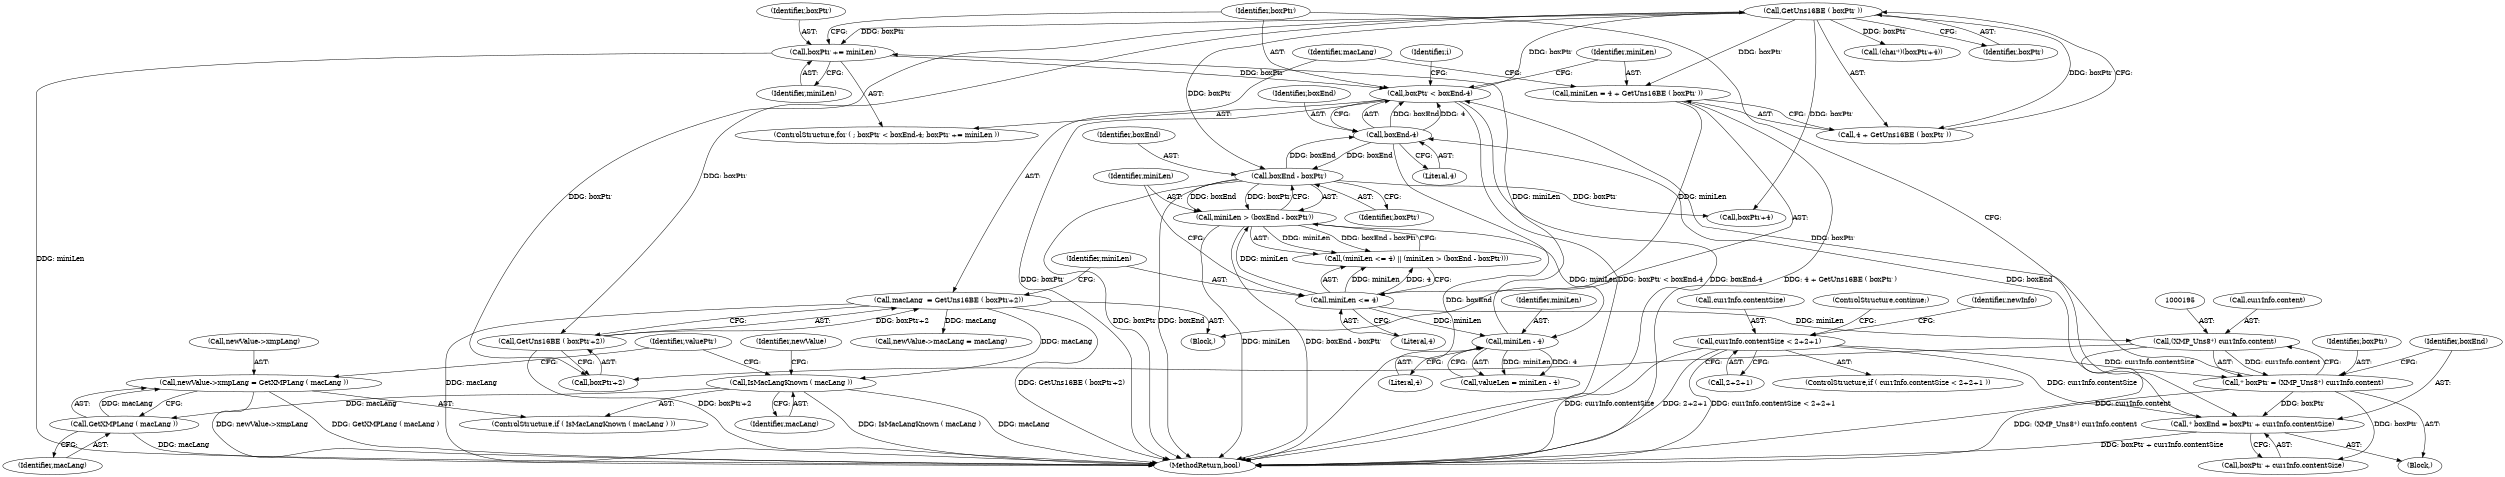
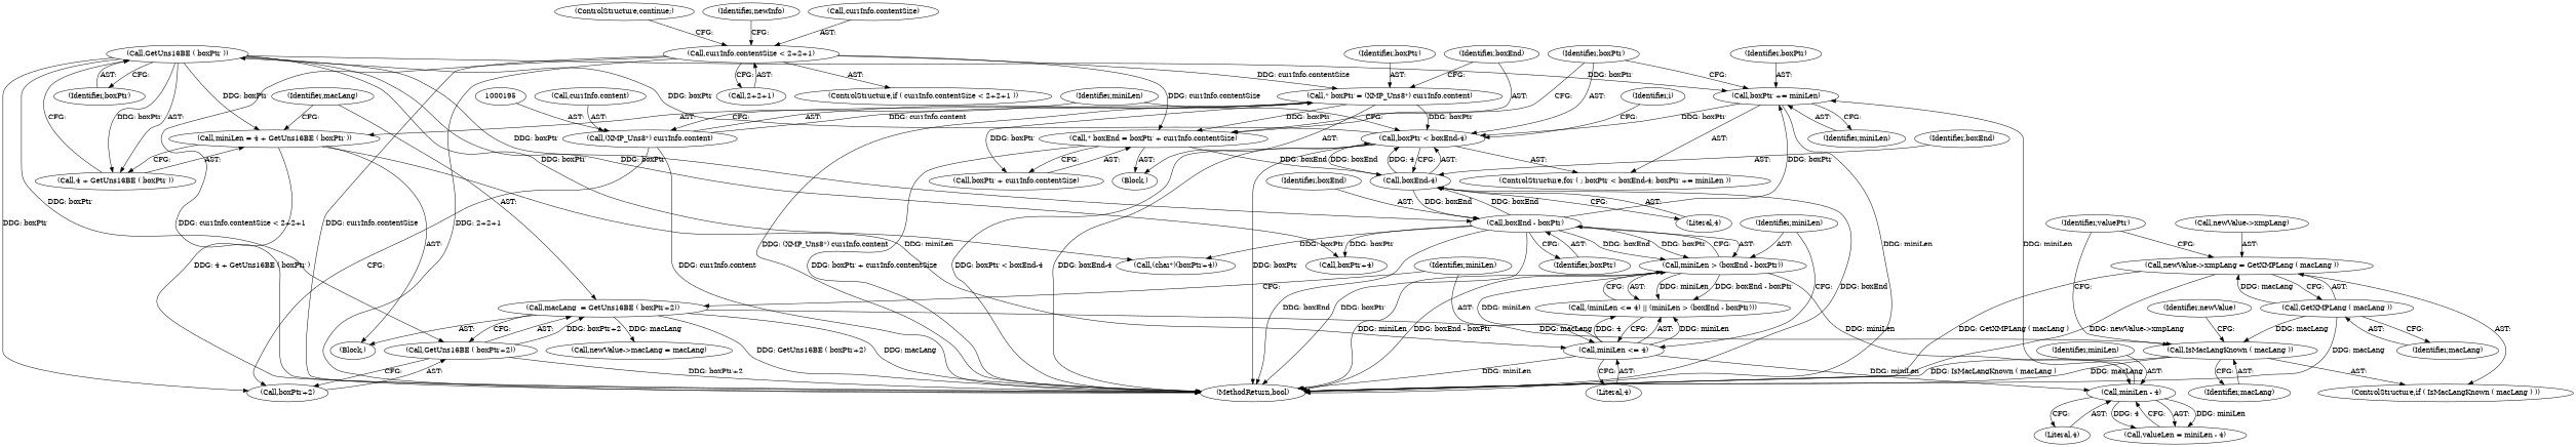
  digraph {
    n1 [label="(Call,newValue->xmpLang = GetXMPLang ( macLang ))"]
    n2 [label="(Call,GetXMPLang ( macLang ))"]
    n3 [label="(ControlStructure,if ( IsMacLangKnown ( macLang ) ))"]
    n4 [label="(MethodReturn,bool)"]
    n5 [label="(Identifier,macLang)"]
    n6 [label="(Call,IsMacLangKnown ( macLang ))"]
    n7 [label="(Identifier,macLang)"]
    n8 [label="(Call,macLang  = GetUns16BE ( boxPtr+2))"]
    n9 [label="(Call,GetUns16BE ( boxPtr+2))"]
    n10 [label="(Block,)"]
    n11 [label="(Call,newValue->macLang = macLang)"]
    n12 [label="(Call,boxPtr+2)"]
    n13 [label="(Call,GetUns16BE ( boxPtr ))"]
    n14 [label="(Call,boxPtr += miniLen)"]
    n15 [label="(Call,miniLen = 4 + GetUns16BE ( boxPtr ))"]
    n16 [label="(Call,boxEnd - boxPtr)"]
    n17 [label="(Call,(char*)(boxPtr+4))"]
    n18 [label="(Identifier,boxPtr)"]
    n19 [label="(Call,4 + GetUns16BE ( boxPtr ))"]
    n20 [label="(Call,boxPtr+4)"]
    n21 [label="(Call,boxPtr < boxEnd-4)"]
    n22 [label="(ControlStructure,for ( ; boxPtr < boxEnd-4; boxPtr += miniLen ))"]
    n23 [label="(Identifier,miniLen)"]
    n24 [label="(Call,miniLen <= 4)"]
    n25 [label="(Call,boxEnd-4)"]
    n26 [label="(Call,miniLen > (boxEnd - boxPtr))"]
    n27 [label="(Identifier,boxPtr)"]
    n28 [label="(Literal,4)"]
    n29 [label="(Call,miniLen - 4)"]
    n30 [label="(Literal,4)"]
    n31 [label="(Call,valueLen = miniLen - 4)"]
    n32 [label="(Call,(miniLen <= 4) || (miniLen > (boxEnd - boxPtr)))"]
    n33 [label="(Literal,4)"]
    n34 [label="(Call,* boxEnd = boxPtr + currInfo.contentSize)"]
    n35 [label="(Call,boxPtr + currInfo.contentSize)"]
    n36 [label="(Block,)"]
    n37 [label="(Call,* boxPtr = (XMP_Uns8*) currInfo.content)"]
    n38 [label="(Call,(XMP_Uns8*) currInfo.content)"]
    n39 [label="(Call,currInfo.content)"]
    n40 [label="(Call,currInfo.contentSize < 2+2+1)"]
    n41 [label="(Call,2+2+1)"]
    n42 [label="(ControlStructure,if ( currInfo.contentSize < 2+2+1 ))"]
    n43 [label="(ControlStructure,continue;)"]
    n44 [label="(Identifier,miniLen)"]
    n45 [label="(Identifier,boxEnd)"]
    n46 [label="(Identifier,miniLen)"]
    n47 [label="(Identifier,miniLen)"]
    n48 [label="(Identifier,boxPtr)"]
    n49 [label="(Identifier,valuePtr)"]
    n50 [label="(Identifier,boxPtr)"]
    n51 [label="(Identifier,boxPtr)"]
    n52 [label="(Identifier,macLang)"]
    n53 [label="(Identifier,newInfo)"]
    n54 [label="(Identifier,miniLen)"]
    n55 [label="(Identifier,boxEnd)"]
    n56 [label="(Identifier,boxEnd)"]
    n57 [label="(Call,newValue->xmpLang)"]
    n58 [label="(Call,currInfo.contentSize)"]
    n59 [label="(Identifier,newValue)"]
    n60 [label="(Identifier,i)"]
    1000195
    n1 -> n2 [label="CFG: "]
    n1 -> n3 [label="AST: "]
    n1 -> n4 [label="DDG: GetXMPLang ( macLang )"]
    n1 -> n4 [label="DDG: newValue->xmpLang"]
    n2 -> n1 [label="AST: "]
    n2 -> n1 [label="DDG: macLang"]
    n2 -> n4 [label="DDG: macLang"]
    n2 -> n5 [label="CFG: "]
    n5 -> n2 [label="AST: "]
-   n6 -> n2 [label="DDG: macLang"]
+   n2 -> n6 [label="DDG: macLang"]
    n6 -> n3 [label="AST: "]
    n6 -> n4 [label="DDG: IsMacLangKnown ( macLang )"]
    n6 -> n4 [label="DDG: macLang"]
    n6 -> n7 [label="CFG: "]
    n7 -> n6 [label="AST: "]
    n8 -> n4 [label="DDG: GetUns16BE ( boxPtr+2)"]
    n8 -> n4 [label="DDG: macLang"]
    n8 -> n6 [label="DDG: macLang"]
    n8 -> n9 [label="CFG: "]
    n8 -> n10 [label="AST: "]
    n8 -> n11 [label="DDG: macLang"]
    n9 -> n4 [label="DDG: boxPtr+2"]
    n9 -> n8 [label="AST: "]
    n9 -> n8 [label="DDG: boxPtr+2"]
    n9 -> n12 [label="CFG: "]
    n12 -> n9 [label="AST: "]
    n13 -> n9 [label="DDG: boxPtr"]
    n13 -> n12 [label="DDG: boxPtr"]
    n13 -> n14 [label="DDG: boxPtr"]
    n13 -> n15 [label="DDG: boxPtr"]
    n13 -> n16 [label="DDG: boxPtr"]
    n13 -> n17 [label="DDG: boxPtr"]
    n13 -> n18 [label="CFG: "]
    n13 -> n19 [label="AST: "]
    n13 -> n19 [label="DDG: boxPtr"]
    n13 -> n20 [label="DDG: boxPtr"]
    n14 -> n4 [label="DDG: miniLen"]
    n14 -> n21 [label="DDG: boxPtr"]
    n14 -> n22 [label="AST: "]
    n14 -> n23 [label="CFG: "]
    n15 -> n4 [label="DDG: 4 + GetUns16BE ( boxPtr )"]
    n15 -> n10 [label="AST: "]
    n15 -> n19 [label="CFG: "]
    n15 -> n24 [label="DDG: miniLen"]
    n16 -> n4 [label="DDG: boxEnd"]
    n16 -> n4 [label="DDG: boxPtr"]
+   n16 -> n14 [label="DDG: boxPtr"]
+   n16 -> n17 [label="DDG: boxPtr"]
    n16 -> n20 [label="DDG: boxPtr"]
    n16 -> n25 [label="DDG: boxEnd"]
    n16 -> n26 [label="AST: "]
    n16 -> n26 [label="DDG: boxEnd"]
    n16 -> n26 [label="DDG: boxPtr"]
    n16 -> n27 [label="CFG: "]
    n18 -> n13 [label="AST: "]
    n19 -> n13 [label="CFG: "]
    n19 -> n15 [label="AST: "]
    n21 -> n4 [label="DDG: boxPtr < boxEnd-4"]
    n21 -> n4 [label="DDG: boxEnd-4"]
    n21 -> n4 [label="DDG: boxPtr"]
    n21 -> n13 [label="DDG: boxPtr"]
    n21 -> n22 [label="AST: "]
    n21 -> n25 [label="CFG: "]
    n23 -> n14 [label="AST: "]
-   n24 -> n38 [label="DDG: miniLen"]
+   n24 -> n4 [label="DDG: miniLen"]
    n24 -> n26 [label="DDG: miniLen"]
    n24 -> n29 [label="DDG: miniLen"]
    n24 -> n32 [label="AST: "]
    n24 -> n32 [label="DDG: miniLen"]
    n24 -> n32 [label="DDG: 4"]
    n24 -> n33 [label="CFG: "]
    n25 -> n4 [label="DDG: boxEnd"]
    n25 -> n16 [label="DDG: boxEnd"]
    n25 -> n21 [label="AST: "]
    n25 -> n21 [label="DDG: boxEnd"]
    n25 -> n21 [label="DDG: 4"]
    n25 -> n28 [label="CFG: "]
    n26 -> n4 [label="DDG: miniLen"]
    n26 -> n4 [label="DDG: boxEnd - boxPtr"]
    n26 -> n16 [label="CFG: "]
    n26 -> n29 [label="DDG: miniLen"]
    n26 -> n32 [label="AST: "]
    n26 -> n32 [label="DDG: miniLen"]
    n26 -> n32 [label="DDG: boxEnd - boxPtr"]
    n27 -> n16 [label="AST: "]
    n28 -> n25 [label="AST: "]
    n29 -> n14 [label="DDG: miniLen"]
    n29 -> n30 [label="CFG: "]
    n29 -> n31 [label="AST: "]
    n29 -> n31 [label="DDG: miniLen"]
    n29 -> n31 [label="DDG: 4"]
    n30 -> n29 [label="AST: "]
    n31 -> n29 [label="CFG: "]
    n32 -> n24 [label="CFG: "]
    n32 -> n26 [label="CFG: "]
    n33 -> n24 [label="AST: "]
    n34 -> n4 [label="DDG: boxPtr + currInfo.contentSize"]
    n34 -> n25 [label="DDG: boxEnd"]
    n34 -> n35 [label="CFG: "]
    n34 -> n36 [label="AST: "]
    n35 -> n34 [label="AST: "]
    n37 -> n4 [label="DDG: (XMP_Uns8*) currInfo.content"]
    n37 -> n21 [label="DDG: boxPtr"]
    n37 -> n34 [label="DDG: boxPtr"]
    n37 -> n35 [label="DDG: boxPtr"]
    n37 -> n36 [label="AST: "]
    n37 -> n38 [label="CFG: "]
    n38 -> n4 [label="DDG: currInfo.content"]
    n38 -> n12 [label="CFG: "]
    n38 -> n37 [label="AST: "]
    n38 -> n37 [label="DDG: currInfo.content"]
    n39 -> n38 [label="AST: "]
    n40 -> n4 [label="DDG: currInfo.contentSize < 2+2+1"]
    n40 -> n4 [label="DDG: currInfo.contentSize"]
    n40 -> n4 [label="DDG: 2+2+1"]
    n40 -> n34 [label="DDG: currInfo.contentSize"]
    n40 -> n37 [label="DDG: currInfo.contentSize"]
    n40 -> n41 [label="CFG: "]
    n40 -> n42 [label="AST: "]
    n41 -> n40 [label="AST: "]
    n43 -> n40 [label="CFG: "]
    n44 -> n15 [label="AST: "]
    n44 -> n21 [label="CFG: "]
    n45 -> n34 [label="AST: "]
    n45 -> n37 [label="CFG: "]
    n46 -> n29 [label="AST: "]
    n47 -> n8 [label="CFG: "]
    n47 -> n24 [label="AST: "]
    n48 -> n37 [label="AST: "]
    n49 -> n1 [label="CFG: "]
    n49 -> n6 [label="CFG: "]
    n50 -> n14 [label="AST: "]
    n51 -> n14 [label="CFG: "]
    n51 -> n21 [label="AST: "]
    n51 -> n34 [label="CFG: "]
    n52 -> n8 [label="AST: "]
    n52 -> n15 [label="CFG: "]
    n53 -> n40 [label="CFG: "]
    n54 -> n24 [label="CFG: "]
    n54 -> n26 [label="AST: "]
    n55 -> n16 [label="AST: "]
    n56 -> n25 [label="AST: "]
    n57 -> n1 [label="AST: "]
    n58 -> n40 [label="AST: "]
    n59 -> n6 [label="CFG: "]
    n60 -> n21 [label="CFG: "]
    1000195 -> n38 [label="AST: "]
  }
